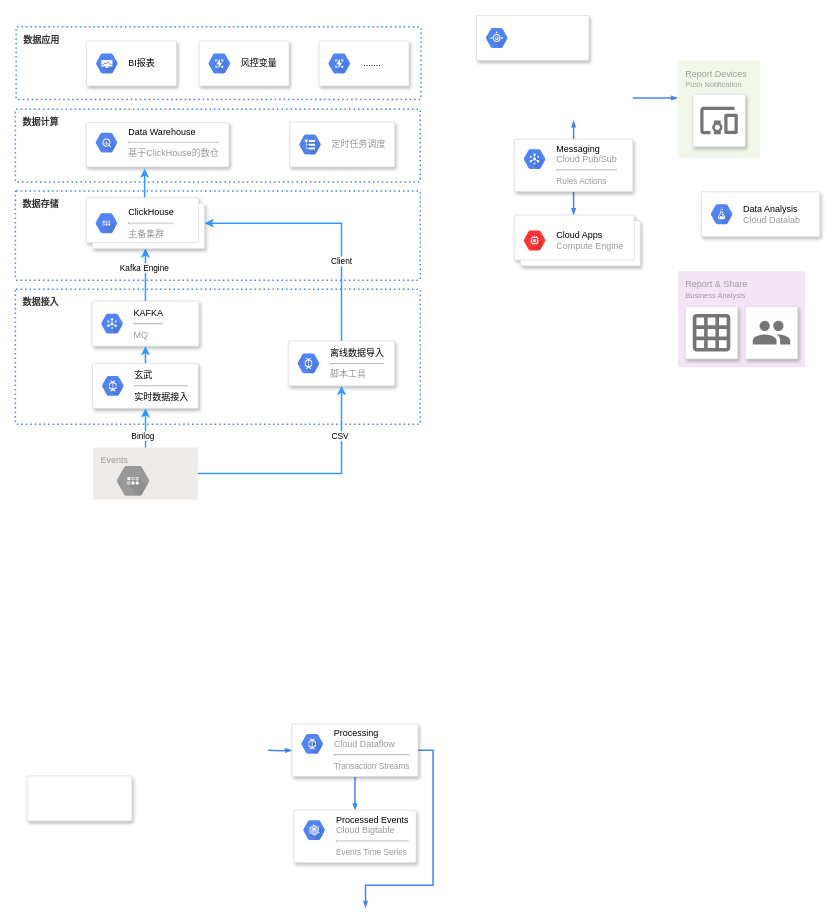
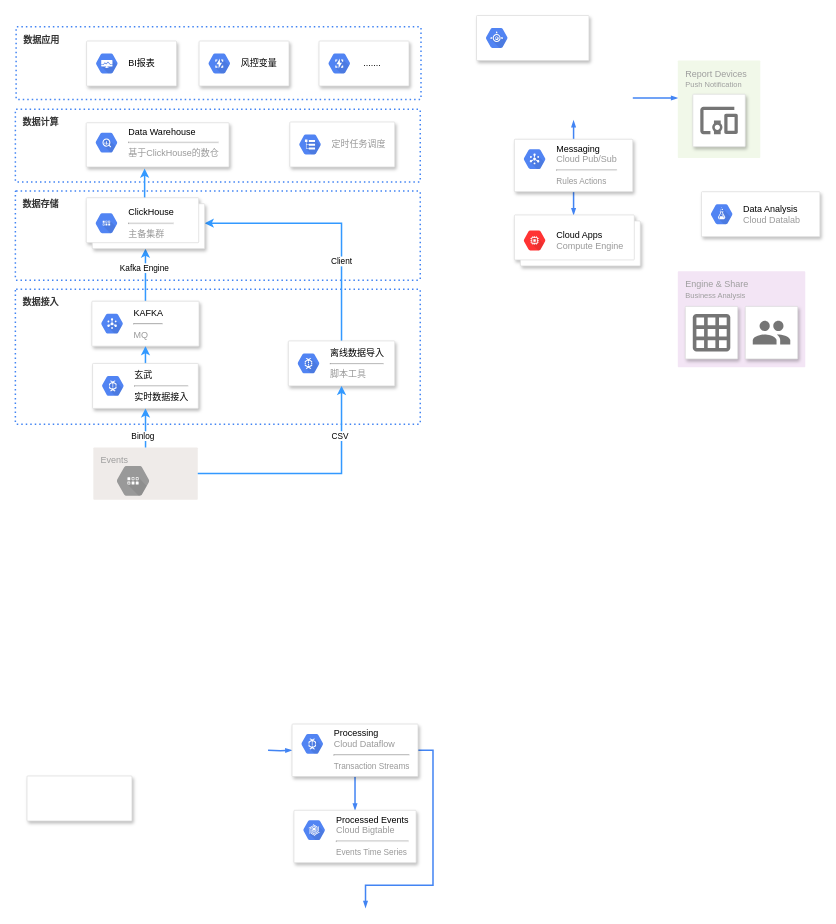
  <mxCell id="0" />
  <mxCell id="1" parent="0" />
  <mxCell id="2" value="数据计算" style="rounded=1;absoluteArcSize=1;arcSize=2;html=1;strokeColor=#4284F3;gradientColor=none;shadow=0;dashed=1;fontSize=12;fontColor=#333333;align=left;verticalAlign=top;spacing=10;spacingTop=-4;fillColor=none;dashPattern=1 2;strokeWidth=2;fontStyle=1" vertex="1" parent="1"><mxGeometry x="20" y="145" width="540" height="97" as="geometry" /></mxCell>
  <mxCell id="3" value="数据存储" style="rounded=1;absoluteArcSize=1;arcSize=2;html=1;strokeColor=#4284F3;gradientColor=none;shadow=0;dashed=1;fontSize=12;fontColor=#333333;align=left;verticalAlign=top;spacing=10;spacingTop=-4;fillColor=none;dashPattern=1 2;strokeWidth=2;fontStyle=1" vertex="1" parent="1"><mxGeometry x="20" y="254" width="540" height="119" as="geometry" /></mxCell>
  <mxCell id="4" value="数据接入" style="rounded=1;absoluteArcSize=1;arcSize=2;html=1;strokeColor=#4284F3;gradientColor=none;shadow=0;dashed=1;fontSize=12;fontColor=#333333;align=left;verticalAlign=top;spacing=10;spacingTop=-4;fillColor=none;dashPattern=1 2;strokeWidth=2;fontStyle=1" parent="1" vertex="1"><mxGeometry x="20" y="385" width="540" height="180" as="geometry" /></mxCell>
  <mxCell id="5" style="edgeStyle=orthogonalEdgeStyle;rounded=0;html=1;dashed=0;labelBackgroundColor=none;startArrow=none;startFill=0;startSize=4;endArrow=blockThin;endFill=1;endSize=4;strokeColor=#4284F3;strokeWidth=2;fontSize=12;" parent="1" target="8" edge="1"><mxGeometry relative="1" as="geometry"><mxPoint x="357" y="1000" as="sourcePoint" /></mxGeometry></mxCell>
  <mxCell id="6" style="edgeStyle=orthogonalEdgeStyle;rounded=0;html=1;exitX=0.5;exitY=1;dashed=0;labelBackgroundColor=none;startArrow=none;startFill=0;startSize=4;endArrow=blockThin;endFill=1;endSize=4;strokeColor=#4284F3;strokeWidth=2;fontSize=12;" parent="1" source="8" target="10" edge="1"><mxGeometry relative="1" as="geometry" /></mxCell>
  <mxCell id="7" style="edgeStyle=orthogonalEdgeStyle;rounded=0;html=1;dashed=0;labelBackgroundColor=none;startArrow=none;startFill=0;startSize=4;endArrow=blockThin;endFill=1;endSize=4;strokeColor=#4284F3;strokeWidth=2;fontSize=12;" parent="1" source="8" edge="1"><mxGeometry relative="1" as="geometry"><Array as="points"><mxPoint x="577" y="1000" /><mxPoint x="577" y="1180" /><mxPoint x="487" y="1180" /></Array><mxPoint x="487" y="1210" as="targetPoint" /></mxGeometry></mxCell>
  <mxCell id="8" value="" style="strokeColor=#dddddd;fillColor=#ffffff;shadow=1;strokeWidth=1;rounded=1;absoluteArcSize=1;arcSize=2;fontSize=12;fontColor=#9E9E9E;align=center;html=1;" parent="1" vertex="1"><mxGeometry x="389" y="965" width="168" height="70" as="geometry" /></mxCell>
  <mxCell id="9" value="&lt;font color=&quot;#000000&quot;&gt;Processing&lt;/font&gt;&lt;br&gt;Cloud Dataflow&lt;hr&gt;&lt;font style=&quot;font-size: 11px&quot;&gt;Transaction Streams&lt;/font&gt;" style="dashed=0;connectable=0;html=1;fillColor=#5184F3;strokeColor=none;shape=mxgraph.gcp2.hexIcon;prIcon=cloud_dataflow;part=1;labelPosition=right;verticalLabelPosition=middle;align=left;verticalAlign=top;spacingLeft=5;fontColor=#999999;fontSize=12;spacingTop=-8;" parent="8" vertex="1"><mxGeometry width="44" height="39" relative="1" as="geometry"><mxPoint x="5" y="7" as="offset" /></mxGeometry></mxCell>
  <mxCell id="10" value="" style="strokeColor=#dddddd;fillColor=#ffffff;shadow=1;strokeWidth=1;rounded=1;absoluteArcSize=1;arcSize=2;fontSize=12;fontColor=#9E9E9E;align=center;html=1;" parent="1" vertex="1"><mxGeometry x="391.5" y="1080" width="163" height="70" as="geometry" /></mxCell>
  <mxCell id="11" value="&lt;font color=&quot;#000000&quot;&gt;Processed Events&lt;/font&gt;&lt;br&gt;Cloud Bigtable&lt;hr&gt;&lt;font style=&quot;font-size: 11px&quot;&gt;Events Time Series&lt;/font&gt;" style="dashed=0;connectable=0;html=1;fillColor=#5184F3;strokeColor=none;shape=mxgraph.gcp2.hexIcon;prIcon=cloud_bigtable;part=1;labelPosition=right;verticalLabelPosition=middle;align=left;verticalAlign=top;spacingLeft=5;fontColor=#999999;fontSize=12;spacingTop=-8;" parent="10" vertex="1"><mxGeometry width="44" height="39" relative="1" as="geometry"><mxPoint x="5" y="7" as="offset" /></mxGeometry></mxCell>
  <mxCell id="12" style="edgeStyle=orthogonalEdgeStyle;rounded=0;html=1;dashed=0;labelBackgroundColor=none;startArrow=none;startFill=0;startSize=4;endArrow=blockThin;endFill=1;endSize=4;strokeColor=#4284F3;strokeWidth=2;fontSize=12;" parent="1" target="23" edge="1"><mxGeometry relative="1" as="geometry"><Array as="points"><mxPoint x="893.5" y="130" /><mxPoint x="893.5" y="130" /></Array><mxPoint x="843.5" y="130" as="sourcePoint" /></mxGeometry></mxCell>
  <mxCell id="13" style="edgeStyle=orthogonalEdgeStyle;rounded=0;html=1;dashed=0;labelBackgroundColor=none;startArrow=none;startFill=0;startSize=4;endArrow=blockThin;endFill=1;endSize=4;strokeColor=#4284F3;strokeWidth=2;fontSize=12;" parent="1" source="15" edge="1"><mxGeometry relative="1" as="geometry"><mxPoint x="764.5" y="160" as="targetPoint" /></mxGeometry></mxCell>
  <mxCell id="14" style="edgeStyle=orthogonalEdgeStyle;rounded=0;html=1;dashed=0;labelBackgroundColor=none;startArrow=none;startFill=0;startSize=4;endArrow=blockThin;endFill=1;endSize=4;strokeColor=#4284F3;strokeWidth=2;fontSize=12;" parent="1" source="15" target="17" edge="1"><mxGeometry relative="1" as="geometry"><Array as="points"><mxPoint x="764.5" y="280" /><mxPoint x="764.5" y="280" /></Array></mxGeometry></mxCell>
  <mxCell id="15" value="" style="strokeColor=#dddddd;fillColor=#ffffff;shadow=1;strokeWidth=1;rounded=1;absoluteArcSize=1;arcSize=2;fontSize=12;fontColor=#9E9E9E;align=center;html=1;" parent="1" vertex="1"><mxGeometry x="685.5" y="185" width="158" height="70" as="geometry" /></mxCell>
  <mxCell id="16" value="&lt;font color=&quot;#000000&quot;&gt;Messaging&lt;/font&gt;&lt;br&gt;Cloud Pub/Sub&lt;hr&gt;&lt;font style=&quot;font-size: 11px&quot;&gt;Rules Actions&lt;/font&gt;" style="dashed=0;connectable=0;html=1;fillColor=#5184F3;strokeColor=none;shape=mxgraph.gcp2.hexIcon;prIcon=cloud_pubsub;part=1;labelPosition=right;verticalLabelPosition=middle;align=left;verticalAlign=top;spacingLeft=5;fontColor=#999999;fontSize=12;spacingTop=-8;" parent="15" vertex="1"><mxGeometry width="44" height="39" relative="1" as="geometry"><mxPoint x="5" y="7" as="offset" /></mxGeometry></mxCell>
  <mxCell id="17" value="" style="shape=mxgraph.gcp2.doubleRect;strokeColor=#dddddd;fillColor=#ffffff;shadow=1;strokeWidth=1;fontSize=12;fontColor=#9E9E9E;align=center;html=1;" parent="1" vertex="1"><mxGeometry x="685.5" y="286" width="168" height="68" as="geometry" /></mxCell>
  <mxCell id="18" value="&lt;font color=&quot;#000000&quot;&gt;Cloud Apps&lt;/font&gt;&lt;br&gt;Compute Engine" style="dashed=0;connectable=0;html=1;fillColor=#FF3333;strokeColor=none;shape=mxgraph.gcp2.hexIcon;prIcon=compute_engine;part=1;labelPosition=right;verticalLabelPosition=middle;align=left;verticalAlign=middle;spacingLeft=5;fontColor=#999999;fontSize=12;" parent="17" vertex="1"><mxGeometry y="0.5" width="44" height="39" relative="1" as="geometry"><mxPoint x="5" y="-19.5" as="offset" /></mxGeometry></mxCell>
  <mxCell id="19" value="" style="strokeColor=#dddddd;fillColor=#ffffff;shadow=1;strokeWidth=1;rounded=1;absoluteArcSize=1;arcSize=2;fontSize=12;fontColor=#9E9E9E;align=center;html=1;" parent="1" vertex="1"><mxGeometry x="114.5" y="163" width="190.5" height="59" as="geometry" /></mxCell>
  <mxCell id="20" value="&lt;font color=&quot;#000000&quot;&gt;Data Warehouse&lt;/font&gt;&lt;br&gt;&lt;hr&gt;基于ClickHouse的数仓" style="dashed=0;connectable=0;html=1;fillColor=#5184F3;strokeColor=none;shape=mxgraph.gcp2.hexIcon;prIcon=bigquery;part=1;labelPosition=right;verticalLabelPosition=middle;align=left;verticalAlign=top;spacingLeft=5;fontColor=#999999;fontSize=12;spacingTop=-8;" parent="19" vertex="1"><mxGeometry width="44" height="39" relative="1" as="geometry"><mxPoint x="5" y="7" as="offset" /></mxGeometry></mxCell>
  <mxCell id="21" value="" style="strokeColor=#dddddd;fillColor=#ffffff;shadow=1;strokeWidth=1;rounded=1;absoluteArcSize=1;arcSize=2;fontSize=12;fontColor=#9E9E9E;align=center;html=1;" parent="1" vertex="1"><mxGeometry x="935" y="255" width="158" height="60" as="geometry" /></mxCell>
  <mxCell id="22" value="&lt;font color=&quot;#000000&quot;&gt;Data Analysis&lt;/font&gt;&lt;br&gt;Cloud Datalab" style="dashed=0;connectable=0;html=1;fillColor=#5184F3;strokeColor=none;shape=mxgraph.gcp2.hexIcon;prIcon=cloud_datalab;part=1;labelPosition=right;verticalLabelPosition=middle;align=left;verticalAlign=middle;spacingLeft=5;fontColor=#999999;fontSize=12;" parent="21" vertex="1"><mxGeometry y="0.5" width="44" height="39" relative="1" as="geometry"><mxPoint x="5" y="-19.5" as="offset" /></mxGeometry></mxCell>
  <mxCell id="23" value="Report Devices&lt;br&gt;&lt;font style=&quot;font-size: 10px&quot;&gt;Push Notification&lt;/font&gt;&lt;br&gt;" style="rounded=1;absoluteArcSize=1;arcSize=2;html=1;strokeColor=none;gradientColor=none;shadow=0;dashed=0;fontSize=12;fontColor=#9E9E9E;align=left;verticalAlign=top;spacing=10;spacingTop=-4;fillColor=#F1F8E9;" parent="1" vertex="1"><mxGeometry x="903.5" y="80" width="110" height="130" as="geometry" /></mxCell>
  <mxCell id="24" value="" style="strokeColor=#dddddd;fillColor=#ffffff;shadow=1;strokeWidth=1;rounded=1;absoluteArcSize=1;arcSize=2;labelPosition=center;verticalLabelPosition=middle;align=center;verticalAlign=bottom;spacingLeft=0;fontColor=#999999;fontSize=12;whiteSpace=wrap;spacingBottom=2;html=1;" parent="1" vertex="1"><mxGeometry x="923.5" y="125" width="70" height="70" as="geometry" /></mxCell>
  <mxCell id="25" value="" style="dashed=0;connectable=0;html=1;fillColor=#757575;strokeColor=none;shape=mxgraph.gcp2.mobile_devices;part=1;" parent="24" vertex="1"><mxGeometry x="0.5" width="50" height="36.5" relative="1" as="geometry"><mxPoint x="-25" y="16.75" as="offset" /></mxGeometry></mxCell>
- <mxCell id="26" value="Report &amp;amp; Share&lt;br&gt;&lt;font style=&quot;font-size: 10px&quot;&gt;Business Analysis&lt;/font&gt;&lt;br&gt;" style="rounded=1;absoluteArcSize=1;arcSize=2;html=1;strokeColor=none;gradientColor=none;shadow=0;dashed=0;fontSize=12;fontColor=#9E9E9E;align=left;verticalAlign=top;spacing=10;spacingTop=-4;fillColor=#F3E5F5;" parent="1" vertex="1"><mxGeometry x="903.5" y="361" width="170" height="128" as="geometry" /></mxCell>
+ <mxCell id="26" value="Engine &amp;amp; Share&lt;br&gt;&lt;font style=&quot;font-size: 10px&quot;&gt;Business Analysis&lt;/font&gt;&lt;br&gt;" style="rounded=1;absoluteArcSize=1;arcSize=2;html=1;strokeColor=none;gradientColor=none;shadow=0;dashed=0;fontSize=12;fontColor=#9E9E9E;align=left;verticalAlign=top;spacing=10;spacingTop=-4;fillColor=#F3E5F5;" parent="1" vertex="1"><mxGeometry x="903.5" y="361" width="170" height="128" as="geometry" /></mxCell>
  <mxCell id="27" value="" style="strokeColor=#dddddd;fillColor=#ffffff;shadow=1;strokeWidth=1;rounded=1;absoluteArcSize=1;arcSize=2;labelPosition=center;verticalLabelPosition=middle;align=center;verticalAlign=bottom;spacingLeft=0;fontColor=#999999;fontSize=12;whiteSpace=wrap;spacingBottom=2;html=1;" parent="1" vertex="1"><mxGeometry x="913.5" y="408" width="70" height="70" as="geometry" /></mxCell>
  <mxCell id="28" value="" style="dashed=0;connectable=0;html=1;fillColor=#757575;strokeColor=none;shape=mxgraph.gcp2.report;part=1;" parent="27" vertex="1"><mxGeometry x="0.5" width="50" height="50" relative="1" as="geometry"><mxPoint x="-25" y="10" as="offset" /></mxGeometry></mxCell>
  <mxCell id="29" value="" style="strokeColor=#dddddd;fillColor=#ffffff;shadow=1;strokeWidth=1;rounded=1;absoluteArcSize=1;arcSize=2;labelPosition=center;verticalLabelPosition=middle;align=center;verticalAlign=bottom;spacingLeft=0;fontColor=#999999;fontSize=12;whiteSpace=wrap;spacingBottom=2;html=1;" parent="1" vertex="1"><mxGeometry x="993.5" y="408" width="70" height="70" as="geometry" /></mxCell>
  <mxCell id="30" value="" style="dashed=0;connectable=0;html=1;fillColor=#757575;strokeColor=none;shape=mxgraph.gcp2.users;part=1;" parent="29" vertex="1"><mxGeometry x="0.5" width="50" height="31.5" relative="1" as="geometry"><mxPoint x="-25" y="19.25" as="offset" /></mxGeometry></mxCell>
  <mxCell id="31" value="" style="strokeColor=#dddddd;shadow=1;strokeWidth=1;rounded=1;absoluteArcSize=1;arcSize=2;fillColor=#FFFFFF;" vertex="1" parent="1"><mxGeometry x="35.5" y="1034.25" width="140" height="60" as="geometry" /></mxCell>
  <mxCell id="32" style="edgeStyle=orthogonalEdgeStyle;rounded=0;orthogonalLoop=1;jettySize=auto;html=1;exitX=0.5;exitY=0;exitDx=0;exitDy=0;entryX=1;entryY=0.5;entryDx=0;entryDy=0;fontColor=#000000;strokeColor=#3399FF;strokeWidth=2;" edge="1" parent="1" source="34" target="46"><mxGeometry relative="1" as="geometry" /></mxCell>
  <mxCell id="33" value="Client" style="edgeLabel;html=1;align=center;verticalAlign=middle;resizable=0;points=[];fontColor=#000000;" vertex="1" connectable="0" parent="32"><mxGeometry x="-0.368" y="1" relative="1" as="geometry"><mxPoint as="offset" /></mxGeometry></mxCell>
  <mxCell id="34" value="" style="strokeColor=#dddddd;shadow=1;strokeWidth=1;rounded=1;absoluteArcSize=1;arcSize=2;fontColor=#333333;fillColor=#FFFFFF;" vertex="1" parent="1"><mxGeometry x="384" y="454" width="142" height="60" as="geometry" /></mxCell>
  <mxCell id="35" value="&lt;font color=&quot;#000000&quot;&gt;离线数据导入&lt;/font&gt;&lt;hr&gt;脚本工具" style="sketch=0;dashed=0;connectable=0;html=1;fillColor=#5184F3;strokeColor=none;shape=mxgraph.gcp2.hexIcon;prIcon=cloud_dataflow;part=1;labelPosition=right;verticalLabelPosition=middle;align=left;verticalAlign=middle;spacingLeft=5;fontColor=#999999;fontSize=12;" vertex="1" parent="34"><mxGeometry y="0.5" width="44" height="39" relative="1" as="geometry"><mxPoint x="5" y="-19.5" as="offset" /></mxGeometry></mxCell>
  <mxCell id="36" style="edgeStyle=orthogonalEdgeStyle;rounded=0;orthogonalLoop=1;jettySize=auto;html=1;exitX=0.5;exitY=0;exitDx=0;exitDy=0;entryX=0.5;entryY=1;entryDx=0;entryDy=0;fontColor=#000000;strokeColor=#3399FF;strokeWidth=2;" edge="1" parent="1" source="38" target="46"><mxGeometry relative="1" as="geometry" /></mxCell>
  <mxCell id="37" value="Kafka Engine" style="edgeLabel;html=1;align=center;verticalAlign=middle;resizable=0;points=[];fontColor=#000000;" vertex="1" connectable="0" parent="36"><mxGeometry x="0.299" y="2" relative="1" as="geometry"><mxPoint as="offset" /></mxGeometry></mxCell>
  <mxCell id="38" value="" style="strokeColor=#dddddd;shadow=1;strokeWidth=1;rounded=1;absoluteArcSize=1;arcSize=2;fontColor=#333333;fillColor=#FFFFFF;" vertex="1" parent="1"><mxGeometry x="122" y="401" width="143" height="60" as="geometry" /></mxCell>
  <mxCell id="39" value="&lt;font color=&quot;#000000&quot;&gt;KAFKA&lt;br&gt;&lt;/font&gt;&lt;hr&gt;MQ" style="sketch=0;dashed=0;connectable=0;html=1;fillColor=#5184F3;strokeColor=none;shape=mxgraph.gcp2.hexIcon;prIcon=cloud_pubsub;part=1;labelPosition=right;verticalLabelPosition=middle;align=left;verticalAlign=middle;spacingLeft=5;fontColor=#999999;fontSize=12;" vertex="1" parent="38"><mxGeometry y="0.5" width="44" height="39" relative="1" as="geometry"><mxPoint x="5" y="-19.5" as="offset" /></mxGeometry></mxCell>
  <mxCell id="40" style="edgeStyle=orthogonalEdgeStyle;rounded=0;orthogonalLoop=1;jettySize=auto;html=1;exitX=0.5;exitY=0;exitDx=0;exitDy=0;fontColor=#000000;strokeColor=#3399FF;strokeWidth=2;" edge="1" parent="1" source="41" target="38"><mxGeometry relative="1" as="geometry" /></mxCell>
  <mxCell id="41" value="" style="strokeColor=#dddddd;shadow=1;strokeWidth=1;rounded=1;absoluteArcSize=1;arcSize=2;fontColor=#000000;fillColor=#FFFFFF;" vertex="1" parent="1"><mxGeometry x="123" y="484" width="141" height="60" as="geometry" /></mxCell>
  <mxCell id="42" value="&lt;font color=&quot;#000000&quot;&gt;玄武&lt;/font&gt;&lt;hr&gt;&lt;font color=&quot;#000000&quot;&gt;实时数据接入&lt;/font&gt;" style="sketch=0;dashed=0;connectable=0;html=1;fillColor=#5184F3;strokeColor=none;shape=mxgraph.gcp2.hexIcon;prIcon=cloud_dataflow;part=1;labelPosition=right;verticalLabelPosition=middle;align=left;verticalAlign=middle;spacingLeft=5;fontColor=#999999;fontSize=12;" vertex="1" parent="41"><mxGeometry y="0.5" width="44" height="39" relative="1" as="geometry"><mxPoint x="5" y="-19.5" as="offset" /></mxGeometry></mxCell>
  <mxCell id="43" value="" style="strokeColor=#dddddd;fillColor=#ffffff;shadow=1;strokeWidth=1;rounded=1;absoluteArcSize=1;arcSize=2;fontSize=12;fontColor=#9E9E9E;align=center;html=1;" vertex="1" parent="1"><mxGeometry x="635" y="20" width="150" height="60" as="geometry" /></mxCell>
  <mxCell id="44" value="" style="dashed=0;connectable=0;html=1;fillColor=#5184F3;strokeColor=none;shape=mxgraph.gcp2.hexIcon;prIcon=app_engine;part=1;labelPosition=right;verticalLabelPosition=middle;align=left;verticalAlign=middle;spacingLeft=5;fontColor=#999999;fontSize=12;" vertex="1" parent="43"><mxGeometry y="0.5" width="44" height="39" relative="1" as="geometry"><mxPoint x="5" y="-19.5" as="offset" /></mxGeometry></mxCell>
  <mxCell id="45" style="edgeStyle=orthogonalEdgeStyle;rounded=0;orthogonalLoop=1;jettySize=auto;html=1;exitX=0.5;exitY=0;exitDx=0;exitDy=0;entryX=0.409;entryY=1.036;entryDx=0;entryDy=0;entryPerimeter=0;fontColor=#000000;strokeColor=#3399FF;strokeWidth=2;" edge="1" parent="1" source="46" target="19"><mxGeometry relative="1" as="geometry" /></mxCell>
  <mxCell id="46" value="" style="shape=mxgraph.gcp2.doubleRect;strokeColor=#dddddd;shadow=1;strokeWidth=1;fontColor=#000000;fillColor=#FFFFFF;" vertex="1" parent="1"><mxGeometry x="114.5" y="263" width="158" height="68" as="geometry" /></mxCell>
  <mxCell id="47" value="&lt;font color=&quot;#000000&quot;&gt;ClickHouse&lt;/font&gt;&lt;hr&gt;主备集群" style="sketch=0;dashed=0;connectable=0;html=1;fillColor=#5184F3;strokeColor=none;shape=mxgraph.gcp2.hexIcon;prIcon=cloud_datastore;part=1;labelPosition=right;verticalLabelPosition=middle;align=left;verticalAlign=middle;spacingLeft=5;fontColor=#999999;fontSize=12;" vertex="1" parent="46"><mxGeometry y="0.5" width="44" height="39" relative="1" as="geometry"><mxPoint x="5" y="-19.5" as="offset" /></mxGeometry></mxCell>
  <mxCell id="48" value="" style="group" vertex="1" connectable="0" parent="1"><mxGeometry x="124" y="596" width="139.25" height="74" as="geometry" /></mxCell>
  <mxCell id="49" value="Events" style="rounded=1;absoluteArcSize=1;arcSize=2;html=1;strokeColor=none;gradientColor=none;shadow=0;dashed=0;fontSize=12;fontColor=#9E9E9E;align=left;verticalAlign=top;spacing=10;spacingTop=-4;fillColor=#EFEBE9;" parent="48" vertex="1"><mxGeometry width="139.25" height="70" as="geometry" /></mxCell>
  <mxCell id="50" value="" style="sketch=0;html=1;fillColor=#999999;strokeColor=none;verticalAlign=top;labelPosition=center;verticalLabelPosition=bottom;align=center;spacingTop=-6;fontSize=11;fontStyle=1;fontColor=#999999;shape=mxgraph.gcp2.hexIcon;prIcon=cloud_datastore" vertex="1" parent="48"><mxGeometry x="20" y="15.5" width="66" height="58.5" as="geometry" /></mxCell>
  <mxCell id="51" style="edgeStyle=orthogonalEdgeStyle;rounded=0;orthogonalLoop=1;jettySize=auto;html=1;exitX=0.5;exitY=0;exitDx=0;exitDy=0;entryX=0.5;entryY=1;entryDx=0;entryDy=0;fontColor=#000000;strokeColor=#3399FF;strokeWidth=2;" edge="1" parent="1" source="49" target="41"><mxGeometry relative="1" as="geometry" /></mxCell>
  <mxCell id="52" value="Binlog" style="edgeLabel;html=1;align=center;verticalAlign=middle;resizable=0;points=[];fontColor=#000000;" vertex="1" connectable="0" parent="51"><mxGeometry x="-0.4" y="4" relative="1" as="geometry"><mxPoint as="offset" /></mxGeometry></mxCell>
  <mxCell id="53" style="edgeStyle=orthogonalEdgeStyle;rounded=0;orthogonalLoop=1;jettySize=auto;html=1;exitX=1;exitY=0.5;exitDx=0;exitDy=0;fontColor=#000000;strokeColor=#3399FF;strokeWidth=2;" edge="1" parent="1" source="49" target="34"><mxGeometry relative="1" as="geometry" /></mxCell>
  <mxCell id="54" value="CSV" style="edgeLabel;html=1;align=center;verticalAlign=middle;resizable=0;points=[];fontColor=#000000;" vertex="1" connectable="0" parent="53"><mxGeometry x="0.57" y="3" relative="1" as="geometry"><mxPoint as="offset" /></mxGeometry></mxCell>
  <mxCell id="55" value="数据应用" style="rounded=1;absoluteArcSize=1;arcSize=2;html=1;strokeColor=#4284F3;gradientColor=none;shadow=0;dashed=1;fontSize=12;fontColor=#333333;align=left;verticalAlign=top;spacing=10;spacingTop=-4;fillColor=none;dashPattern=1 2;strokeWidth=2;fontStyle=1" vertex="1" parent="1"><mxGeometry x="21" y="35" width="540" height="97" as="geometry" /></mxCell>
  <mxCell id="56" value="" style="strokeColor=#dddddd;shadow=1;strokeWidth=1;rounded=1;absoluteArcSize=1;arcSize=2;fontColor=#000000;fillColor=#FFFFFF;" vertex="1" parent="1"><mxGeometry x="115" y="54" width="120" height="60" as="geometry" /></mxCell>
  <mxCell id="57" value="BI报表" style="sketch=0;dashed=0;connectable=0;html=1;fillColor=#5184F3;strokeColor=none;shape=mxgraph.gcp2.hexIcon;prIcon=cloud_deployment_manager;part=1;labelPosition=right;verticalLabelPosition=middle;align=left;verticalAlign=middle;spacingLeft=5;fontColor=#000000;fontSize=12;" vertex="1" parent="56"><mxGeometry y="0.5" width="44" height="39" relative="1" as="geometry"><mxPoint x="5" y="-19.5" as="offset" /></mxGeometry></mxCell>
  <mxCell id="58" value="" style="strokeColor=#dddddd;shadow=1;strokeWidth=1;rounded=1;absoluteArcSize=1;arcSize=2;fontColor=#000000;fillColor=#FFFFFF;" vertex="1" parent="1"><mxGeometry x="265" y="54" width="120" height="60" as="geometry" /></mxCell>
  <mxCell id="59" value="&lt;font color=&quot;#000000&quot;&gt;风控变量&lt;/font&gt;" style="sketch=0;dashed=0;connectable=0;html=1;fillColor=#5184F3;strokeColor=none;shape=mxgraph.gcp2.hexIcon;prIcon=debugger;part=1;labelPosition=right;verticalLabelPosition=middle;align=left;verticalAlign=middle;spacingLeft=5;fontColor=#999999;fontSize=12;" vertex="1" parent="58"><mxGeometry y="0.5" width="44" height="39" relative="1" as="geometry"><mxPoint x="5" y="-19.5" as="offset" /></mxGeometry></mxCell>
  <mxCell id="60" value="" style="strokeColor=#dddddd;shadow=1;strokeWidth=1;rounded=1;absoluteArcSize=1;arcSize=2;fontColor=#000000;fillColor=#FFFFFF;" vertex="1" parent="1"><mxGeometry x="386" y="162" width="140" height="60" as="geometry" /></mxCell>
  <mxCell id="61" value="定时任务调度" style="sketch=0;dashed=0;connectable=0;html=1;fillColor=#5184F3;strokeColor=none;shape=mxgraph.gcp2.hexIcon;prIcon=logging;part=1;labelPosition=right;verticalLabelPosition=middle;align=left;verticalAlign=middle;spacingLeft=5;fontColor=#999999;fontSize=12;" vertex="1" parent="60"><mxGeometry y="0.5" width="44" height="39" relative="1" as="geometry"><mxPoint x="5" y="-19.5" as="offset" /></mxGeometry></mxCell>
  <mxCell id="62" value="" style="strokeColor=#dddddd;shadow=1;strokeWidth=1;rounded=1;absoluteArcSize=1;arcSize=2;fontColor=#000000;fillColor=#FFFFFF;" vertex="1" parent="1"><mxGeometry x="425" y="54" width="120" height="60" as="geometry" /></mxCell>
  <mxCell id="63" value="&lt;font color=&quot;#000000&quot;&gt;&amp;nbsp;.......&lt;/font&gt;" style="sketch=0;dashed=0;connectable=0;html=1;fillColor=#5184F3;strokeColor=none;shape=mxgraph.gcp2.hexIcon;prIcon=debugger;part=1;labelPosition=right;verticalLabelPosition=middle;align=left;verticalAlign=middle;spacingLeft=5;fontColor=#999999;fontSize=12;" vertex="1" parent="62"><mxGeometry y="0.5" width="44" height="39" relative="1" as="geometry"><mxPoint x="5" y="-19.5" as="offset" /></mxGeometry></mxCell>
